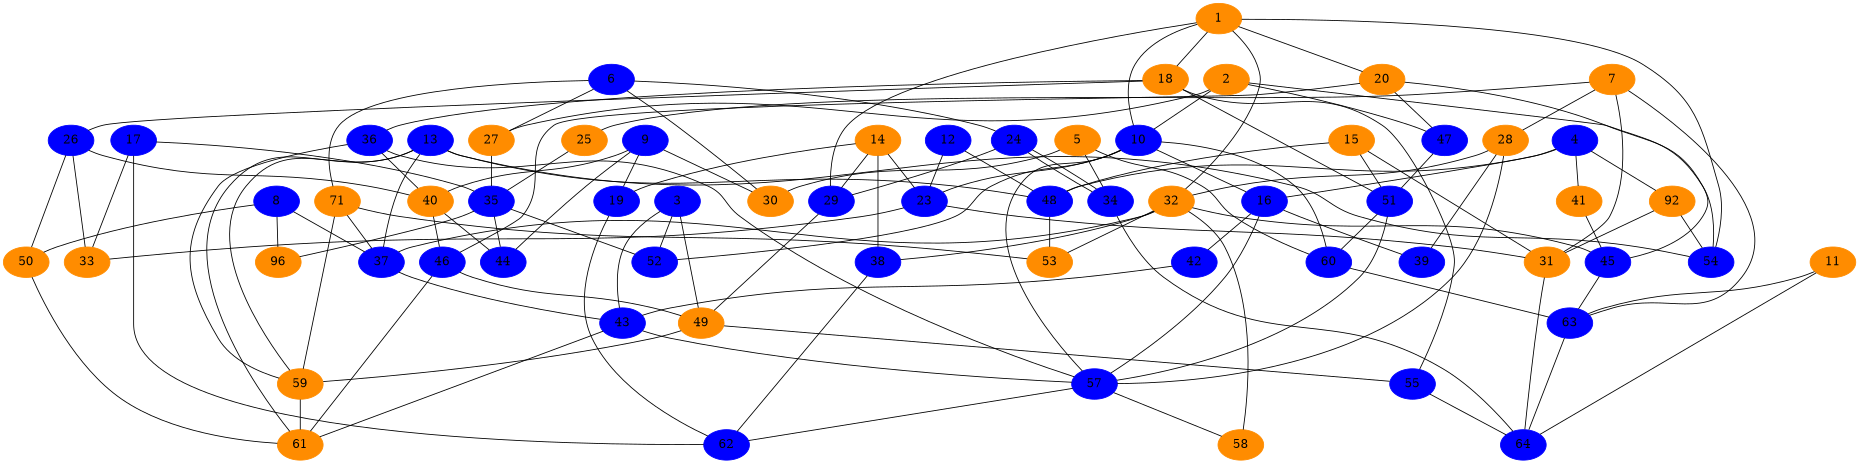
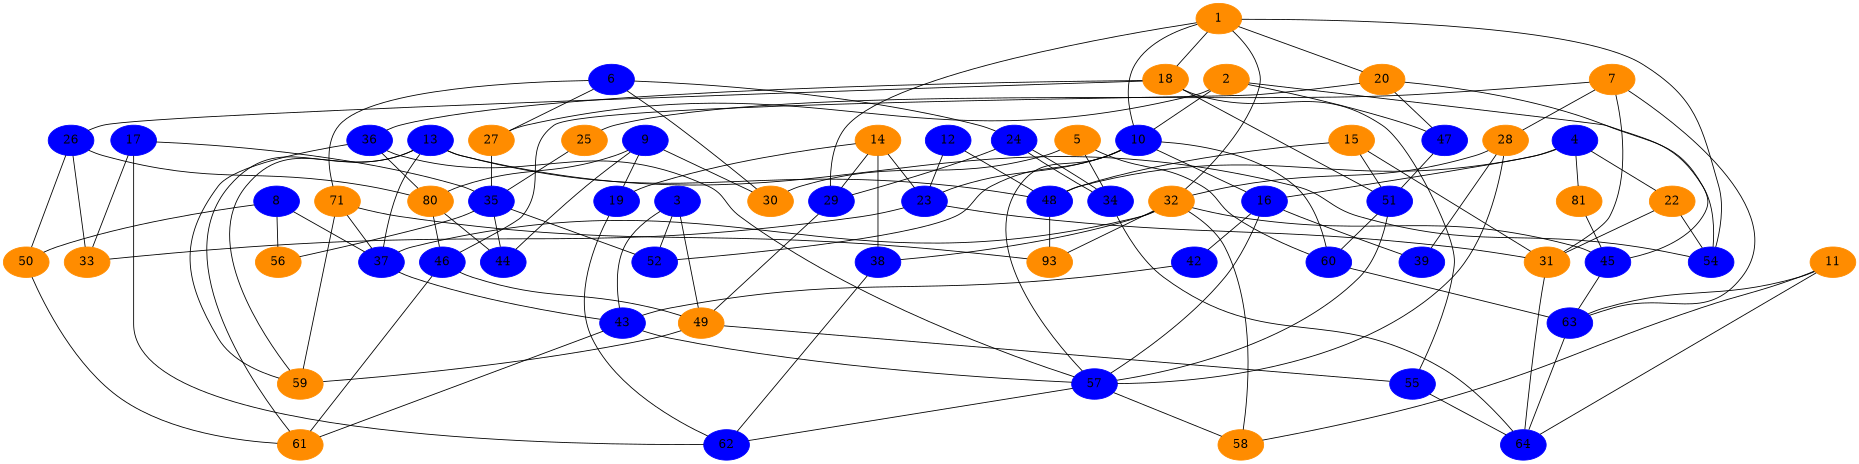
  graph {
    node [color=blue style=filled]
    1 [color=darkorange]
    10
    18 [color=darkorange]
    20 [color=darkorange]
    29
    54
    32 [color=darkorange]
    52
    16
    60
    23
    57
    51
    26
    36
    55
    47
    45
    46
    28 [color=darkorange]
    39
    49 [color=darkorange]
    2 [color=darkorange]
    27 [color=darkorange]
    35
    3
    43
    61 [color=darkorange]
    59 [color=darkorange]
    4
-   22 [color=darkorange label=92]
-   41 [color=darkorange]
+   22 [color=darkorange]
+   41 [color=darkorange label=81]
    48
    42
    31 [color=darkorange]
-   53 [color=darkorange]
+   53 [color=darkorange label=93]
    5 [color=darkorange]
    30 [color=darkorange]
    34
    64
    63
    6
    n43 [color=darkorange label=71]
    24
    37
    7 [color=darkorange]
    25 [color=darkorange]
    8
    50 [color=darkorange]
-   56 [color=darkorange label=96]
+   56 [color=darkorange]
    9
    19
-   40 [color=darkorange]
+   40 [color=darkorange label=80]
    44
    62
    33 [color=darkorange]
    58 [color=darkorange]
    11 [color=darkorange]
    12
    13
    14 [color=darkorange]
    38
    15 [color=darkorange]
    17
    1 -- 10
    1 -- 18
    1 -- 20
    1 -- 29
    1 -- 54
    1 -- 32
    10 -- 52
    10 -- 16
    10 -- 60
    10 -- 23
    10 -- 57
    18 -- 51
    18 -- 26
    18 -- 36
    18 -- 55
    20 -- 47
    20 -- 45
    20 -- 46
    29 -- 49
    32 -- 45
    32 -- 53
    32 -- 37
    32 -- 58
    32 -- 38
    16 -- 57
    16 -- 39
    16 -- 42
    60 -- 63
    23 -- 31
    23 -- 33
    57 -- 62
    57 -- 58
    51 -- 60
    51 -- 57
    26 -- 50
    26 -- 40
    26 -- 33
    36 -- 57
    36 -- 59
    36 -- 40
    55 -- 64
    47 -- 51
    45 -- 63
    46 -- 49
    46 -- 61
    28 -- 32
    28 -- 57
    28 -- 39
    49 -- 55
    49 -- 59
    2 -- 10
    2 -- 54
    2 -- 47
    2 -- 27
    27 -- 35
    35 -- 52
    35 -- 56
    35 -- 44
    3 -- 52
    3 -- 49
    3 -- 43
    43 -- 57
    43 -- 61
-   59 -- 61
    4 -- 16
    4 -- 22
    4 -- 41
    4 -- 48
    22 -- 54
    22 -- 31
    41 -- 45
    48 -- 53
    42 -- 43
    31 -- 64
    5 -- 60
    5 -- 30
    5 -- 34
    34 -- 64
    63 -- 64
    6 -- 27
    6 -- 30
    6 -- n43
    6 -- 24
    n43 -- 59
    n43 -- 53
    n43 -- 37
    24 -- 29
    24 -- 34
    24 -- 34
    37 -- 43
    7 -- 28
    7 -- 31
    7 -- 63
    7 -- 25
    25 -- 35
    8 -- 37
    8 -- 50
    8 -- 56
    50 -- 61
    9 -- 30
    9 -- 19
    9 -- 40
    9 -- 44
    19 -- 62
    40 -- 46
    40 -- 44
    11 -- 64
    11 -- 63
+   11 -- 58
    12 -- 23
    12 -- 48
    13 -- 54
    13 -- 61
    13 -- 59
    13 -- 48
    13 -- 37
    14 -- 29
    14 -- 23
    14 -- 19
    14 -- 38
    38 -- 62
    15 -- 51
    15 -- 48
    15 -- 31
    17 -- 35
    17 -- 62
    17 -- 33
  }
